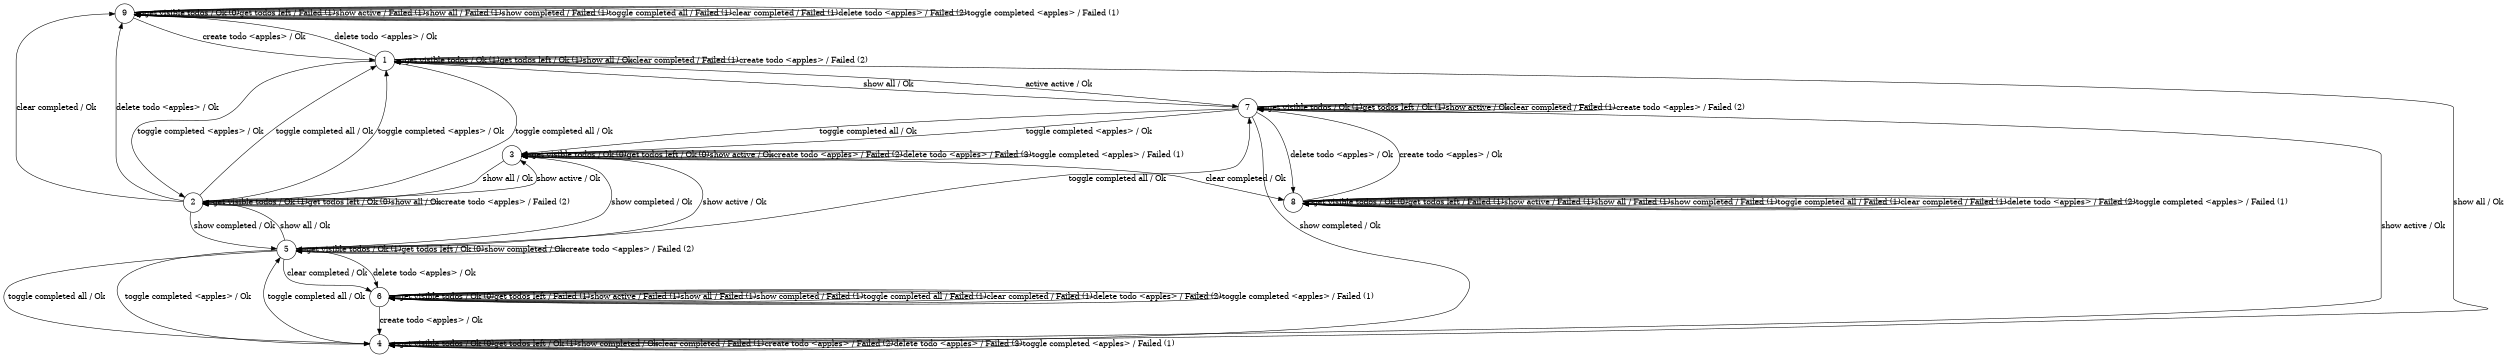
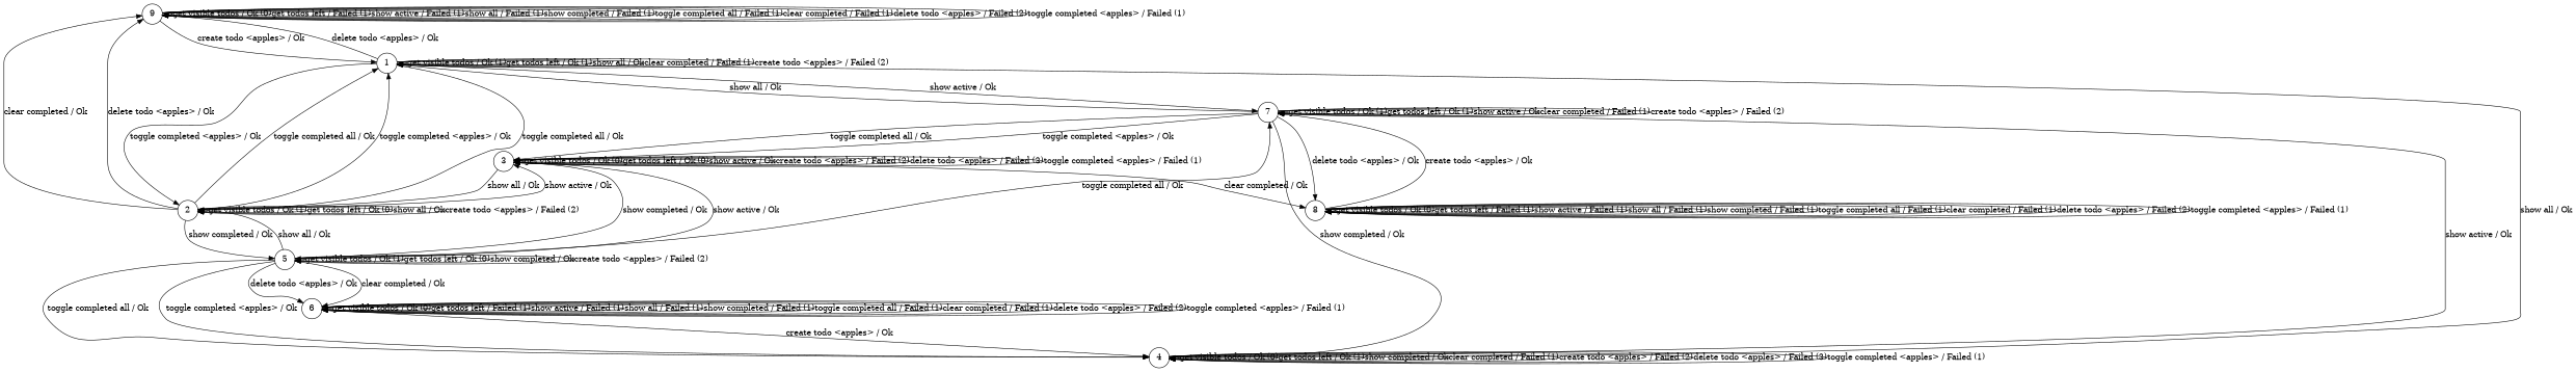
  digraph {
    node [shape=circle]
    n1 [label=9]
    n2 [label=1]
    n3 [label=2]
    n4 [label=7]
    n5 [label=3]
    n6 [label=5]
    n7 [label=4]
    n8 [label=8]
    n9 [label=6]
    n1 -> n1 [label="get visible todos / Ok (0)"]
    n1 -> n1 [label="get todos left / Failed (1)"]
    n1 -> n1 [label="show active / Failed (1)"]
    n1 -> n1 [label="show all / Failed (1)"]
    n1 -> n1 [label="show completed / Failed (1)"]
    n1 -> n1 [label="toggle completed all / Failed (1)"]
    n1 -> n1 [label="clear completed / Failed (1)"]
    n1 -> n1 [label="delete todo <apples> / Failed (2)"]
    n1 -> n1 [label="toggle completed <apples> / Failed (1)"]
    n1 -> n2 [label="create todo <apples> / Ok"]
    n2 -> n1 [label="delete todo <apples> / Ok"]
    n2 -> n2 [label="get visible todos / Ok (1)"]
    n2 -> n2 [label="get todos left / Ok (1)"]
    n2 -> n2 [label="show all / Ok"]
    n2 -> n2 [label="clear completed / Failed (1)"]
    n2 -> n2 [label="create todo <apples> / Failed (2)"]
    n2 -> n3 [label="toggle completed all / Ok"]
    n2 -> n3 [label="toggle completed <apples> / Ok"]
-   n2 -> n4 [label="active active / Ok"]
+   n2 -> n4 [label="show active / Ok"]
    n3 -> n1 [label="clear completed / Ok"]
    n3 -> n1 [label="delete todo <apples> / Ok"]
    n3 -> n2 [label="toggle completed all / Ok"]
    n3 -> n2 [label="toggle completed <apples> / Ok"]
    n3 -> n3 [label="get visible todos / Ok (1)"]
    n3 -> n3 [label="get todos left / Ok (0)"]
    n3 -> n3 [label="show all / Ok"]
    n3 -> n3 [label="create todo <apples> / Failed (2)"]
    n3 -> n5 [label="show active / Ok"]
    n3 -> n6 [label="show completed / Ok"]
    n4 -> n2 [label="show all / Ok"]
    n4 -> n4 [label="get visible todos / Ok (1)"]
    n4 -> n4 [label="get todos left / Ok (1)"]
    n4 -> n4 [label="show active / Ok"]
    n4 -> n4 [label="clear completed / Failed (1)"]
    n4 -> n4 [label="create todo <apples> / Failed (2)"]
    n4 -> n5 [label="toggle completed all / Ok"]
    n4 -> n5 [label="toggle completed <apples> / Ok"]
    n4 -> n7 [label="show completed / Ok"]
    n4 -> n8 [label="delete todo <apples> / Ok"]
    n5 -> n3 [label="show all / Ok"]
    n5 -> n5 [label="get visible todos / Ok (0)"]
    n5 -> n5 [label="get todos left / Ok (0)"]
    n5 -> n5 [label="show active / Ok"]
    n5 -> n5 [label="create todo <apples> / Failed (2)"]
    n5 -> n5 [label="delete todo <apples> / Failed (3)"]
    n5 -> n5 [label="toggle completed <apples> / Failed (1)"]
    n5 -> n6 [label="show completed / Ok"]
    n5 -> n8 [label="clear completed / Ok"]
    n6 -> n3 [label="show all / Ok"]
    n6 -> n4 [label="toggle completed all / Ok"]
    n6 -> n5 [label="show active / Ok"]
    n6 -> n6 [label="get visible todos / Ok (1)"]
    n6 -> n6 [label="get todos left / Ok (0)"]
    n6 -> n6 [label="show completed / Ok"]
    n6 -> n6 [label="create todo <apples> / Failed (2)"]
    n6 -> n7 [label="toggle completed all / Ok"]
    n6 -> n7 [label="toggle completed <apples> / Ok"]
    n6 -> n9 [label="clear completed / Ok"]
    n6 -> n9 [label="delete todo <apples> / Ok"]
    n7 -> n2 [label="show all / Ok"]
    n7 -> n4 [label="show active / Ok"]
-   n7 -> n6 [label="toggle completed all / Ok"]
    n7 -> n7 [label="get visible todos / Ok (0)"]
    n7 -> n7 [label="get todos left / Ok (1)"]
    n7 -> n7 [label="show completed / Ok"]
    n7 -> n7 [label="clear completed / Failed (1)"]
    n7 -> n7 [label="create todo <apples> / Failed (2)"]
    n7 -> n7 [label="delete todo <apples> / Failed (3)"]
    n7 -> n7 [label="toggle completed <apples> / Failed (1)"]
    n8 -> n4 [label="create todo <apples> / Ok"]
    n8 -> n8 [label="get visible todos / Ok (0)"]
    n8 -> n8 [label="get todos left / Failed (1)"]
    n8 -> n8 [label="show active / Failed (1)"]
    n8 -> n8 [label="show all / Failed (1)"]
    n8 -> n8 [label="show completed / Failed (1)"]
    n8 -> n8 [label="toggle completed all / Failed (1)"]
    n8 -> n8 [label="clear completed / Failed (1)"]
    n8 -> n8 [label="delete todo <apples> / Failed (2)"]
    n8 -> n8 [label="toggle completed <apples> / Failed (1)"]
    n9 -> n7 [label="create todo <apples> / Ok"]
    n9 -> n9 [label="get visible todos / Ok (0)"]
    n9 -> n9 [label="get todos left / Failed (1)"]
    n9 -> n9 [label="show active / Failed (1)"]
    n9 -> n9 [label="show all / Failed (1)"]
    n9 -> n9 [label="show completed / Failed (1)"]
    n9 -> n9 [label="toggle completed all / Failed (1)"]
    n9 -> n9 [label="clear completed / Failed (1)"]
    n9 -> n9 [label="delete todo <apples> / Failed (2)"]
    n9 -> n9 [label="toggle completed <apples> / Failed (1)"]
  }
